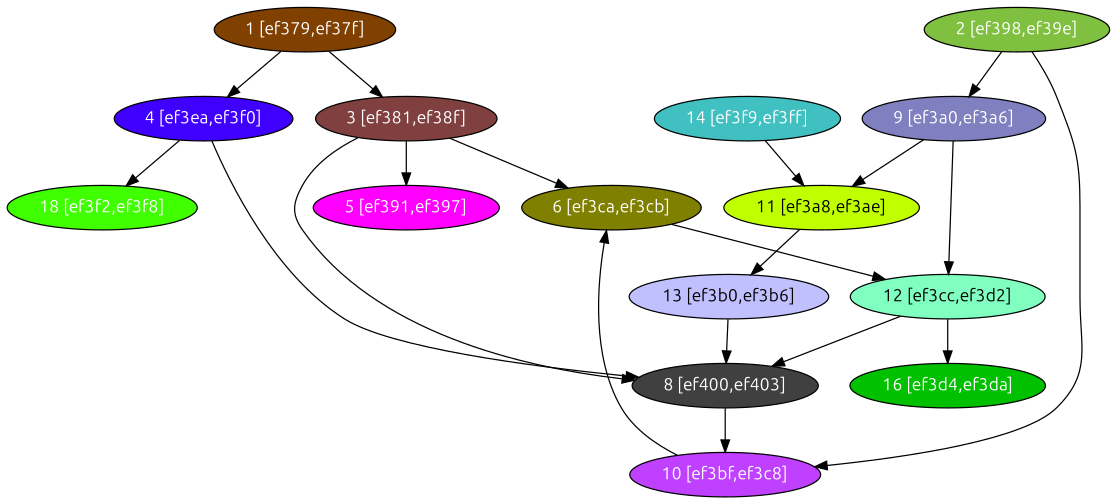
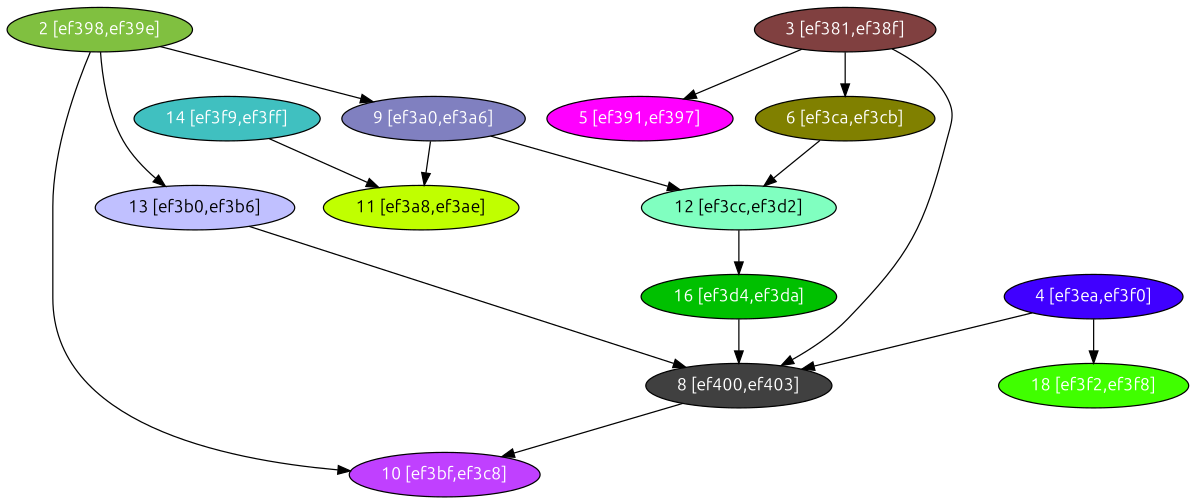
  digraph {
    fontname=Ubuntu
    node [fontcolor="#ffffff" fontname=Ubuntu shape=oval style=filled]
    edge [fontname=Ubuntu]
-   n1 [fillcolor="#804000" label="1 [ef379,ef37f]"]
    n2 [fillcolor="#804040" label="3 [ef381,ef38f]"]
    n3 [fillcolor="#4000FF" label="4 [ef3ea,ef3f0]"]
    n4 [fillcolor="#80C040" label="2 [ef398,ef39e]"]
    n5 [fillcolor="#8080C0" label="9 [ef3a0,ef3a6]"]
    n6 [fillcolor="#C040FF" label="10 [ef3bf,ef3c8]"]
    n7 [fillcolor="#FF00FF" label="5 [ef391,ef397]"]
    n8 [fillcolor="#808000" label="6 [ef3ca,ef3cb]"]
    n9 [fillcolor="#404040" label="8 [ef400,ef403]"]
    n10 [fillcolor="#40FF00" label="18 [ef3f2,ef3f8]"]
    n11 [fillcolor="#C0FF00" fontcolor="#000000" label="11 [ef3a8,ef3ae]"]
    n12 [fillcolor="#80FFC0" fontcolor="#000000" label="12 [ef3cc,ef3d2]"]
    n13 [fillcolor="#C0C0FF" fontcolor="#000000" label="13 [ef3b0,ef3b6]"]
    n14 [fillcolor="#00C000" label="16 [ef3d4,ef3da]"]
    n15 [fillcolor="#40C0C0" label="14 [ef3f9,ef3ff]"]
-   n1 -> n2
-   n1 -> n3
    n2 -> n7
    n2 -> n8
    n2 -> n9
    n3 -> n9
    n3 -> n10
    n4 -> n5
    n4 -> n6
    n5 -> n11
    n5 -> n12
-   n6 -> n8
    n8 -> n12
    n9 -> n6
-   n11 -> n13
+   n4 -> n13
    n12 -> n14
    n13 -> n9
-   n12 -> n9
+   n14 -> n9
    n15 -> n11
  }
